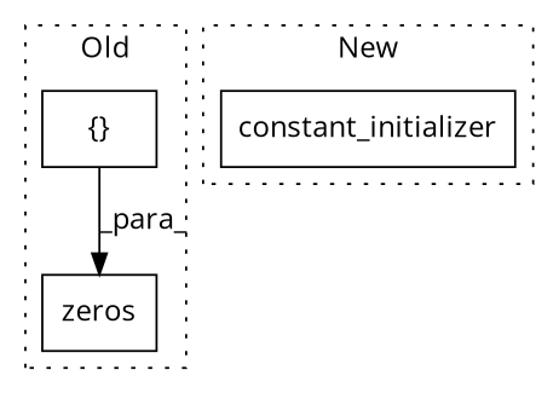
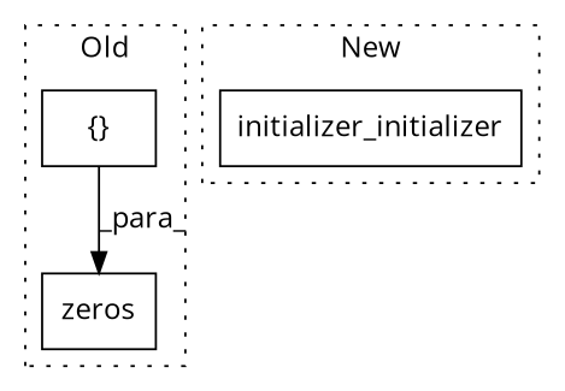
  digraph {
    fontname="Open Sans"
    node [a=32 shape=box fontname="Open Sans"]
    n1 [l="6,1" label=zeros s="15274,15307"]
    n2 [a=4 l="1,1" label="{}" s="15289,15306"]
-   n3 [l=22 label=constant_initializer s=15591]
+   n3 [l=22 label=initializer_initializer s=15591]
    subgraph cluster_1 {
      label=Old
      style=dotted
      n1
      n2
    }
    subgraph cluster_2 {
      label=New
      style=dotted
      n3
    }
    n2 -> n1 [label=_para_ fontname="Open Sans"]
  }
